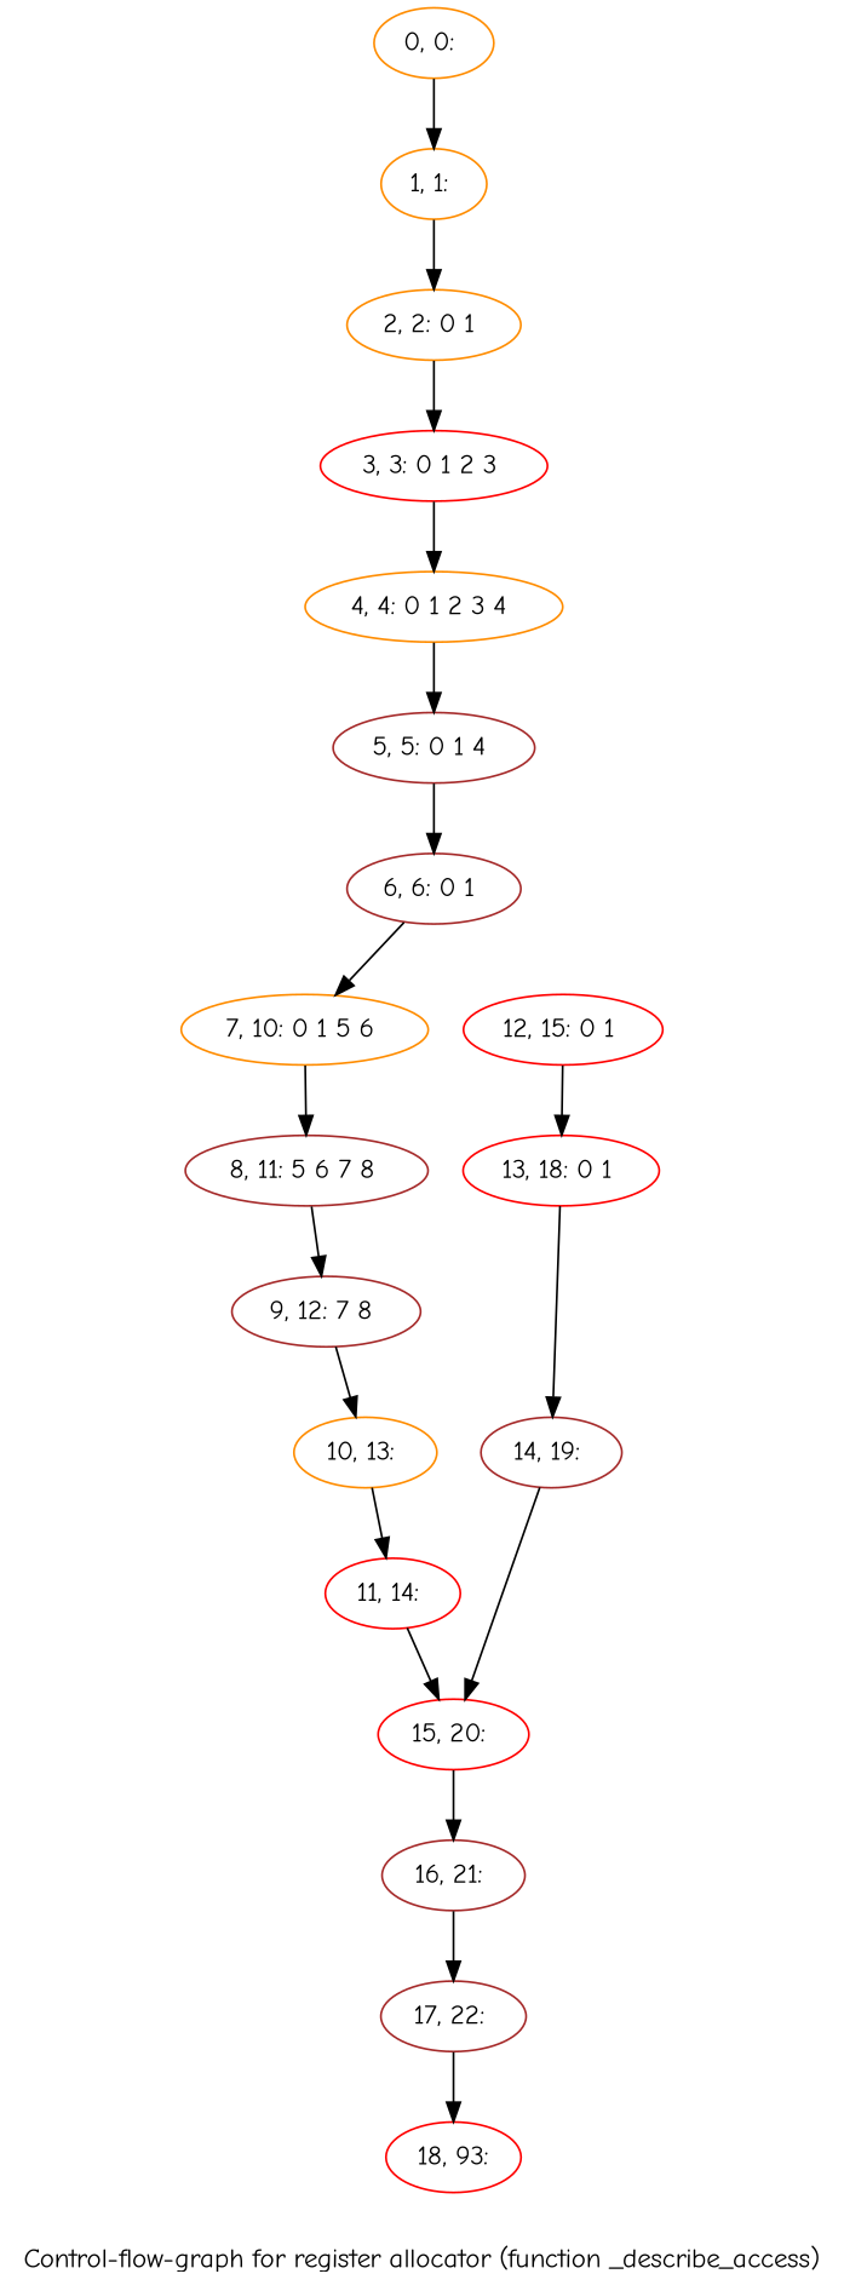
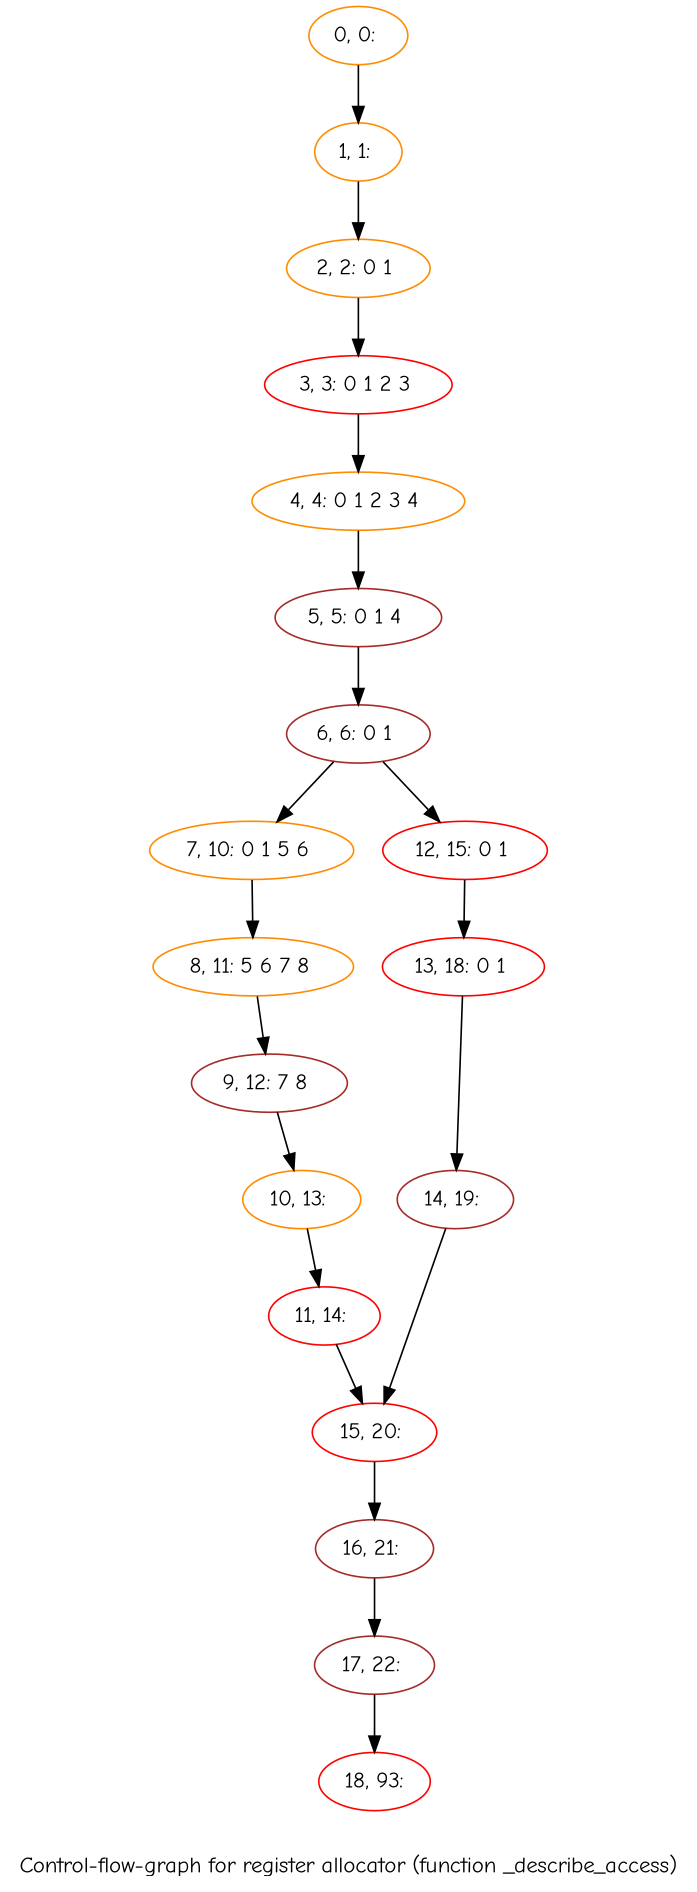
  digraph {
    fontname="Comic Neue"
    label="Control-flow-graph for register allocator (function _describe_access)"
    node [color=darkorange fontname="Comic Neue"]
    edge [fontname="Comic Neue"]
    n1 [label="0, 0: "]
    n2 [label="1, 1: "]
    n3 [label="2, 2: 0 1 "]
    n4 [color=red label="3, 3: 0 1 2 3 "]
    n5 [label="4, 4: 0 1 2 3 4 "]
    n6 [color=brown label="5, 5: 0 1 4 "]
    n7 [color=brown label="6, 6: 0 1 "]
    n8 [label="7, 10: 0 1 5 6 "]
    n9 [color=red label="12, 15: 0 1 "]
-   n10 [color=brown label="8, 11: 5 6 7 8 "]
+   n10 [label="8, 11: 5 6 7 8 "]
    n11 [color=red label="13, 18: 0 1 "]
    n12 [color=brown label="9, 12: 7 8 "]
    n13 [label="10, 13: "]
    n14 [color=red label="11, 14: "]
    n15 [color=red label="15, 20: "]
    n16 [color=brown label="16, 21: "]
    n17 [color=brown label="14, 19: "]
    n18 [color=brown label="17, 22: "]
    n19 [color=red label="18, 93:"]
    n1 -> n2
    n2 -> n3
    n3 -> n4
    n4 -> n5
    n5 -> n6
    n6 -> n7
    n7 -> n8
+   n7 -> n9
    n8 -> n10
    n9 -> n11
    n10 -> n12
    n11 -> n17
    n12 -> n13
    n13 -> n14
    n14 -> n15
    n15 -> n16
    n16 -> n18
    n17 -> n15
    n18 -> n19
  }
